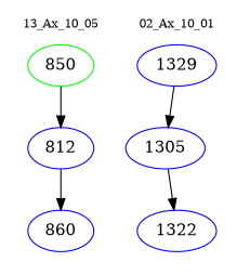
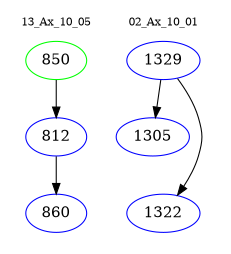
  digraph {
    node [color=blue]
    edge [color=black]
    n1 [color=green label=850]
    n2 [label=812]
    n3 [label=860]
    n4 [label=1329]
    n5 [label=1305]
    n6 [label=1322]
    subgraph cluster_1 {
      color=white
      fontsize=10
      label="13_Ax_10_05"
      n1
      n2
      n3
    }
    subgraph cluster_2 {
      color=white
      fontsize=10
      label="02_Ax_10_01"
      n4
      n5
      n6
    }
    n1 -> n2
    n2 -> n3
    n4 -> n5
-   n5 -> n6
+   n4 -> n6
  }
